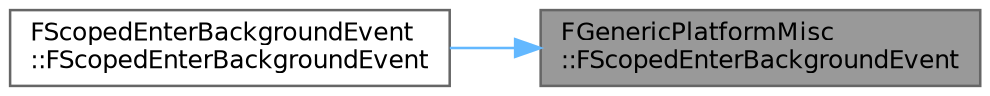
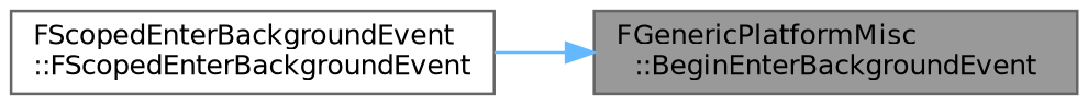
  digraph {
    rankdir=RL
    node [fontname=Helvetica fontsize=10 shape=box style=filled]
-   n1 [color=gray40 fillcolor=grey60 fontcolor=black height=0.2 label="FGenericPlatformMisc\l::FScopedEnterBackgroundEvent" width=0.4]
+   n1 [color=gray40 fillcolor=grey60 fontcolor=black height=0.2 label="FGenericPlatformMisc\l::BeginEnterBackgroundEvent" width=0.4]
    n2 [color=grey40 fillcolor=white height=0.2 label="FScopedEnterBackgroundEvent\l::FScopedEnterBackgroundEvent" width=0.4]
    n1 -> n2 [color=steelblue1 dir=back fontname=Helvetica fontsize=10 labelfontname=Helvetica labelfontsize=10 style=solid]
  }
